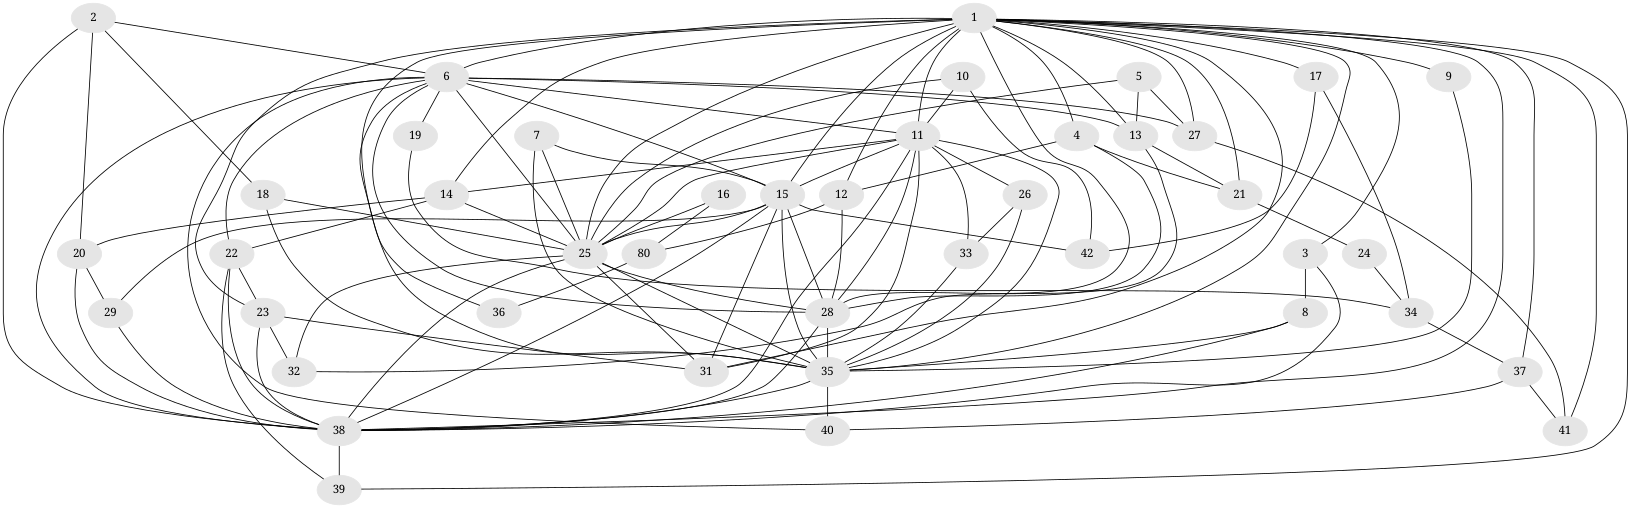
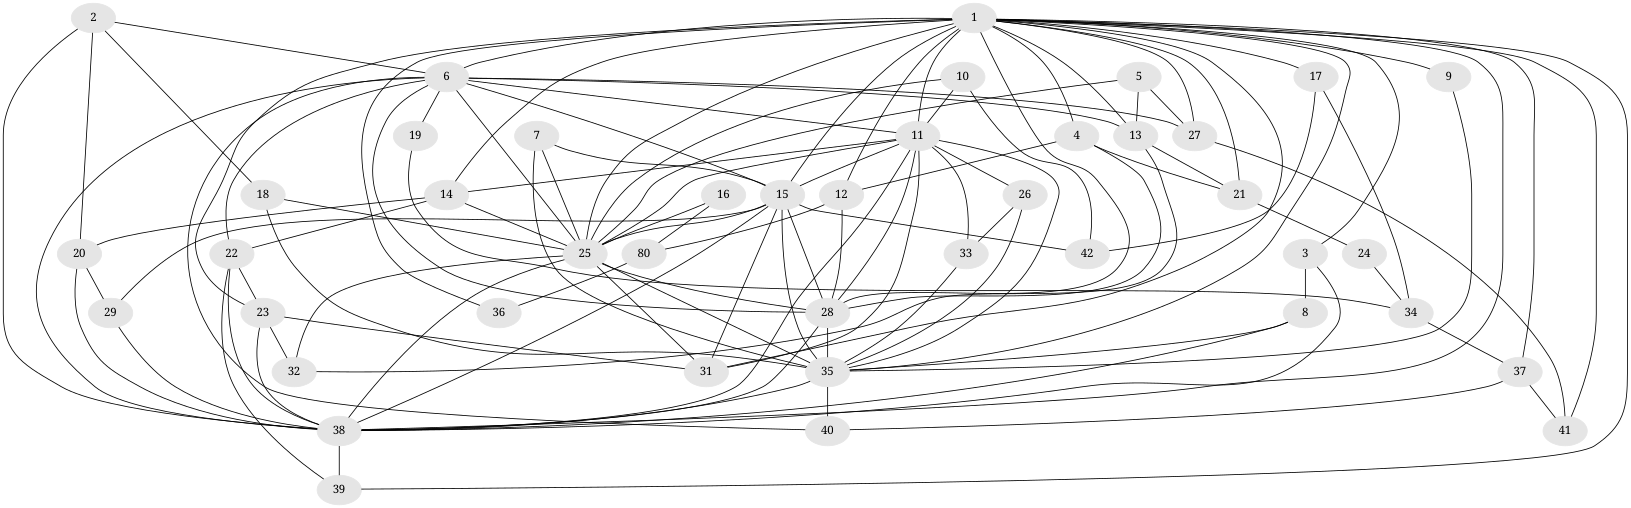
  graph {
    fontname="Noto Serif"
    node [color=gray90 fontname="Noto Serif" style=filled]
    edge [fontname="Noto Serif" weight=1.0]
    1
    3
    4
    6
    9
    11
    12
    13
    14
    15
    17
    21
    23
    25
    27
    28
    31
    35
    36
    37
    38
    39
    41
    8
    19
    22
    40
    26
    33
    n30 [label=80]
    32
    20
    42
    29
    34
    24
    2
    18
    5
    7
    10
    16
    1 -- 3
    1 -- 4
    1 -- 6 [weight=5.0]
    1 -- 9
    1 -- 11 [weight=2.0]
    1 -- 12
    1 -- 13
    1 -- 14
    1 -- 15 [weight=2.0]
    1 -- 17 [weight=3.0]
    1 -- 21
    1 -- 23 [weight=2.0]
    1 -- 25 [weight=5.0]
    1 -- 27
    1 -- 28 [weight=2.0]
    1 -- 31
    1 -- 35 [weight=2.0]
    1 -- 36
    1 -- 37
    1 -- 38 [weight=2.0]
    1 -- 39
    1 -- 41
    3 -- 38
    3 -- 8
    4 -- 12
    4 -- 21
    4 -- 28
    6 -- 11
    6 -- 13
    6 -- 15
    6 -- 25 [weight=2.0]
    6 -- 27
    6 -- 28 [weight=2.0]
-   6 -- 35 [weight=2.0]
    6 -- 38 [weight=2.0]
    6 -- 19
    6 -- 22
    6 -- 40
    9 -- 35
    11 -- 14
    11 -- 15
    11 -- 25 [weight=3.0]
    11 -- 28
    11 -- 31
    11 -- 35 [weight=2.0]
    11 -- 38
    11 -- 26
    11 -- 33
    12 -- 28
    12 -- n30
    13 -- 21
    13 -- 32 [weight=2.0]
    14 -- 25
    14 -- 22
    14 -- 20
    15 -- 25 [weight=2.0]
    15 -- 28
    15 -- 31
    15 -- 35 [weight=2.0]
    15 -- 38 [weight=2.0]
    15 -- 42
    15 -- 29
    17 -- 42
    17 -- 34
    21 -- 24
    23 -- 31
    23 -- 38
    23 -- 32 [weight=2.0]
    25 -- 28 [weight=2.0]
    25 -- 31
    25 -- 35 [weight=2.0]
    25 -- 38 [weight=3.0]
    25 -- 32
    27 -- 41
    28 -- 35
    28 -- 38
    35 -- 38
    35 -- 40 [weight=2.0]
    37 -- 41
    37 -- 40
    38 -- 39
    8 -- 35
    8 -- 38
    19 -- 34
    22 -- 23
    22 -- 38
    22 -- 39
    26 -- 35
    26 -- 33
    33 -- 35
    n30 -- 36
    20 -- 38
    20 -- 29
    29 -- 38
    34 -- 37
    24 -- 34
    2 -- 6
    2 -- 38
    2 -- 20
    2 -- 18
    18 -- 25
    18 -- 35
    5 -- 13
    5 -- 25
    5 -- 27
    7 -- 15
    7 -- 25
    7 -- 35
    10 -- 11
    10 -- 25
    10 -- 42
    16 -- 25 [weight=2.0]
    16 -- n30
  }
